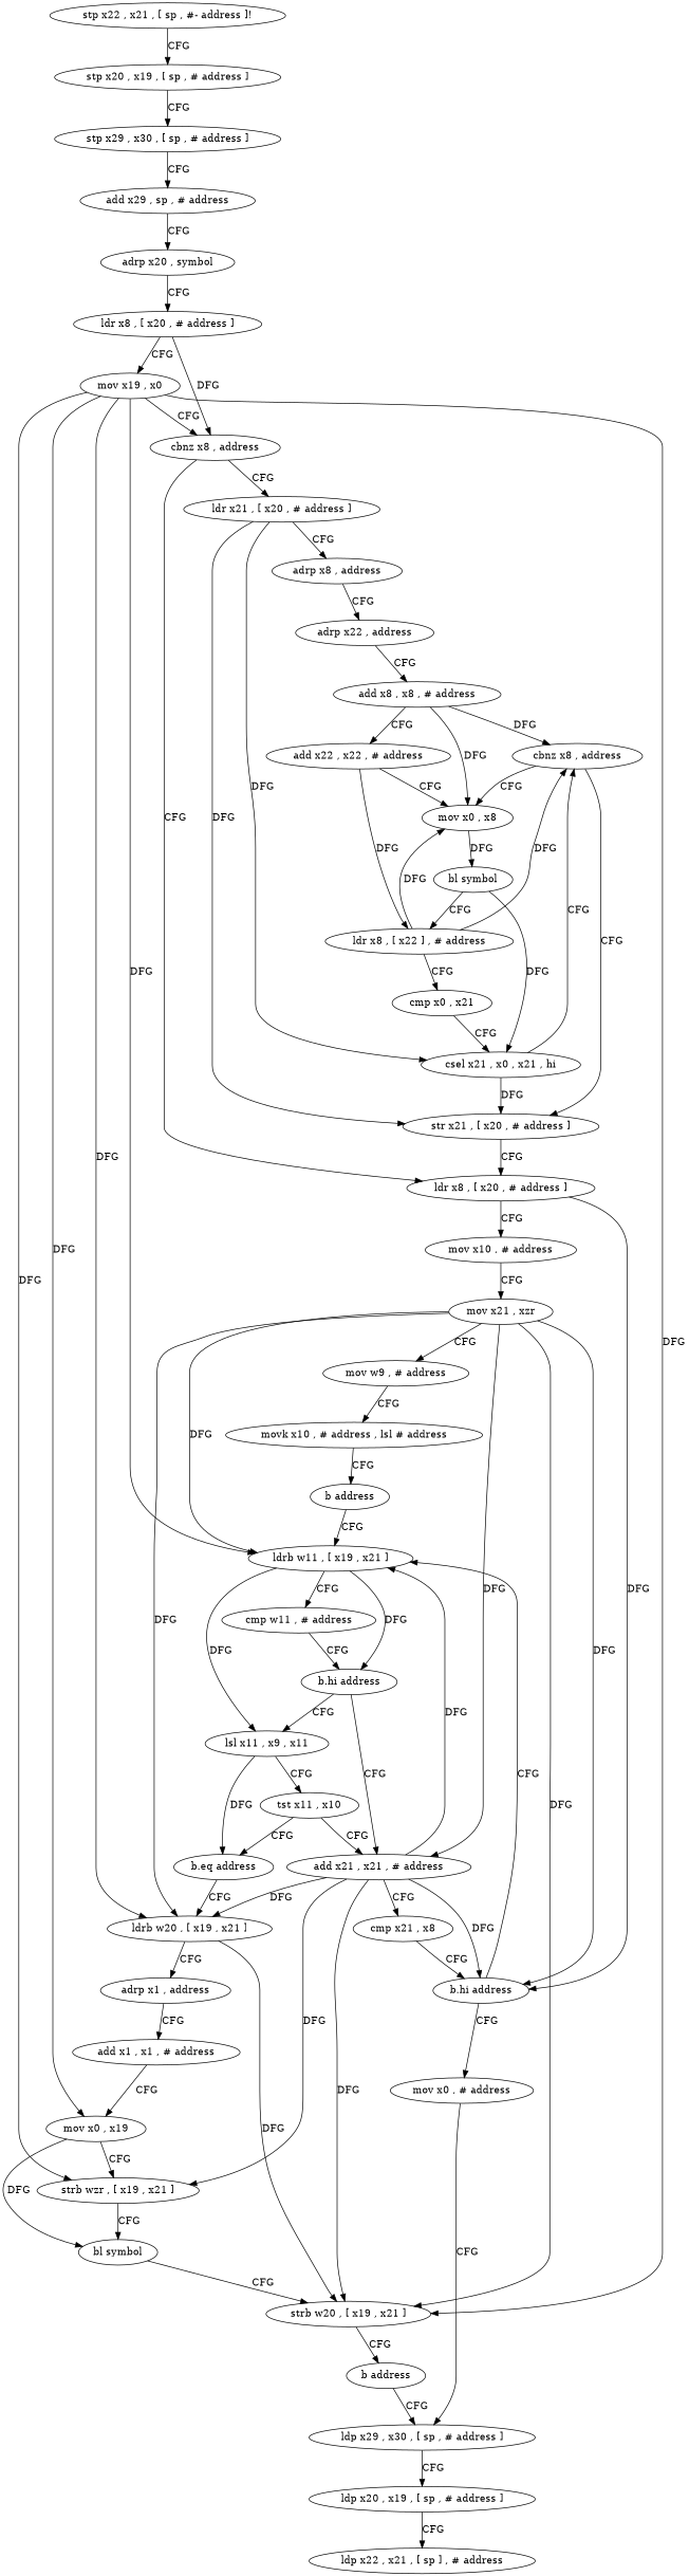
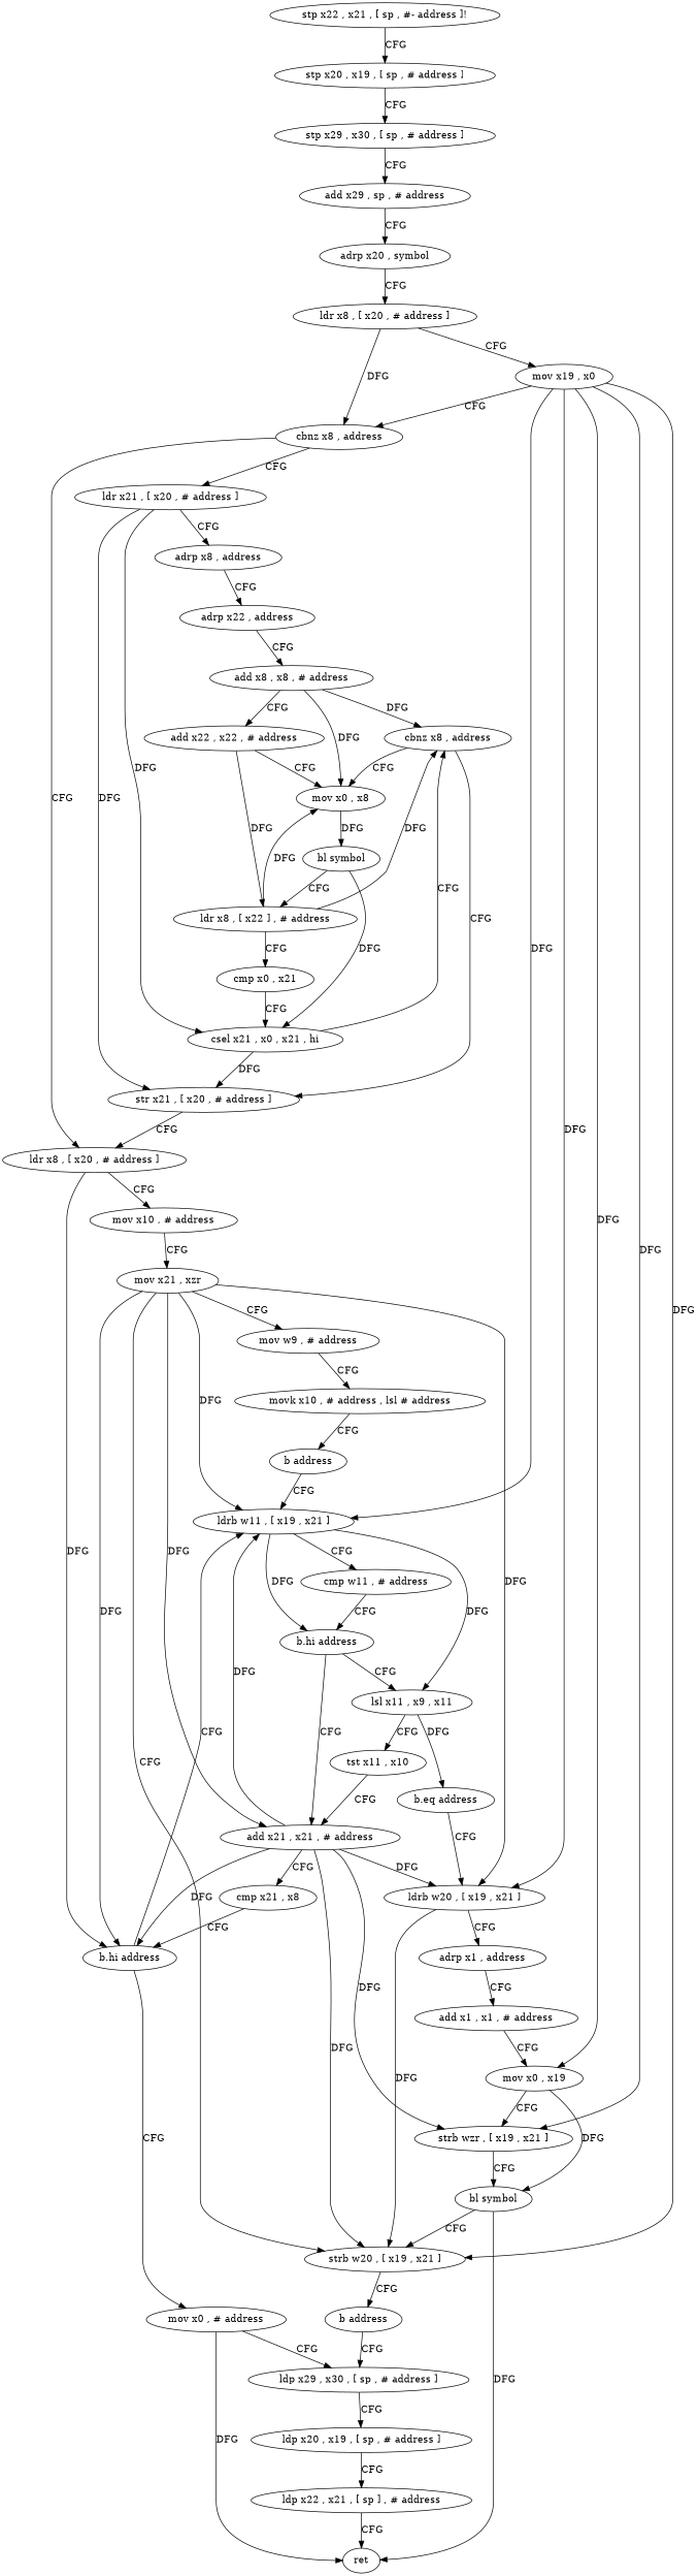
  digraph {
    n1 [label="stp x22 , x21 , [ sp , #- address ]!"]
    n2 [label="stp x20 , x19 , [ sp , # address ]"]
    n3 [label="stp x29 , x30 , [ sp , # address ]"]
    n4 [label="add x29 , sp , # address"]
    n5 [label="adrp x20 , symbol"]
    n6 [label="ldr x8 , [ x20 , # address ]"]
    n7 [label="mov x19 , x0"]
    n8 [label="cbnz x8 , address"]
    n9 [label="ldrb w11 , [ x19 , x21 ]"]
    n10 [label="ldrb w20 , [ x19 , x21 ]"]
    n11 [label="mov x0 , x19"]
    n12 [label="strb wzr , [ x19 , x21 ]"]
    n13 [label="strb w20 , [ x19 , x21 ]"]
    n14 [label="ldr x8 , [ x20 , # address ]"]
    n15 [label="ldr x21 , [ x20 , # address ]"]
    n16 [label="cmp w11 , # address"]
    n17 [label="b.hi address"]
    n18 [label="lsl x11 , x9 , x11"]
    n19 [label="adrp x1 , address"]
    n20 [label="bl symbol"]
    n21 [label="b address"]
    n22 [label="mov x10 , # address"]
    n23 [label="b.hi address"]
    n24 [label="adrp x8 , address"]
    n25 [label="csel x21 , x0 , x21 , hi"]
    n26 [label="str x21 , [ x20 , # address ]"]
    n27 [label="mov x21 , xzr"]
    n28 [label="mov x0 , # address"]
    n29 [label="adrp x22 , address"]
    n30 [label="cbnz x8 , address"]
    n31 [label="mov w9 , # address"]
    n32 [label="add x21 , x21 , # address"]
    n33 [label="movk x10 , # address , lsl # address"]
    n34 [label="cmp x21 , x8"]
    n35 [label="b address"]
    n36 [label="tst x11 , x10"]
    n37 [label="b.eq address"]
    n38 [label="add x8 , x8 , # address"]
    n39 [label="add x22 , x22 , # address"]
    n40 [label="mov x0 , x8"]
    n41 [label="ldr x8 , [ x22 ] , # address"]
    n42 [label="bl symbol"]
    n43 [label="cmp x0 , x21"]
    n44 [label="ldp x29 , x30 , [ sp , # address ]"]
+   n45 [label=ret]
    n46 [label="ldp x20 , x19 , [ sp , # address ]"]
    n47 [label="add x1 , x1 , # address"]
    n48 [label="ldp x22 , x21 , [ sp ] , # address"]
    n1 -> n2 [label=CFG]
    n2 -> n3 [label=CFG]
    n3 -> n4 [label=CFG]
    n4 -> n5 [label=CFG]
    n5 -> n6 [label=CFG]
    n6 -> n7 [label=CFG]
    n6 -> n8 [label=DFG]
    n7 -> n8 [label=CFG]
    n7 -> n9 [label=DFG]
    n7 -> n10 [label=DFG]
    n7 -> n11 [label=DFG]
    n7 -> n12 [label=DFG]
    n7 -> n13 [label=DFG]
    n8 -> n14 [label=CFG]
    n8 -> n15 [label=CFG]
    n9 -> n16 [label=CFG]
    n9 -> n17 [label=DFG]
    n9 -> n18 [label=DFG]
    n10 -> n13 [label=DFG]
    n10 -> n19 [label=CFG]
    n11 -> n12 [label=CFG]
    n11 -> n20 [label=DFG]
    n12 -> n20 [label=CFG]
    n13 -> n21 [label=CFG]
    n14 -> n22 [label=CFG]
    n14 -> n23 [label=DFG]
    n15 -> n24 [label=CFG]
    n15 -> n25 [label=DFG]
    n15 -> n26 [label=DFG]
    n16 -> n17 [label=CFG]
    n17 -> n18 [label=CFG]
    n17 -> n32 [label=CFG]
    n18 -> n36 [label=CFG]
    n18 -> n37 [label=DFG]
    n19 -> n47 [label=CFG]
    n20 -> n13 [label=CFG]
+   n20 -> n45 [label=DFG]
    n21 -> n44 [label=CFG]
    n22 -> n27 [label=CFG]
    n23 -> n9 [label=CFG]
    n23 -> n28 [label=CFG]
    n24 -> n29 [label=CFG]
    n25 -> n26 [label=DFG]
    n25 -> n30 [label=CFG]
    n26 -> n14 [label=CFG]
    n27 -> n9 [label=DFG]
    n27 -> n10 [label=DFG]
-   n27 -> n13 [label=DFG]
+   n27 -> n13 [label=CFG]
    n27 -> n23 [label=DFG]
    n27 -> n31 [label=CFG]
    n27 -> n32 [label=DFG]
    n28 -> n44 [label=CFG]
+   n28 -> n45 [label=DFG]
    n29 -> n38 [label=CFG]
    n30 -> n26 [label=CFG]
    n30 -> n40 [label=CFG]
    n31 -> n33 [label=CFG]
    n32 -> n9 [label=DFG]
    n32 -> n10 [label=DFG]
    n32 -> n12 [label=DFG]
    n32 -> n13 [label=DFG]
    n32 -> n23 [label=DFG]
    n32 -> n34 [label=CFG]
    n33 -> n35 [label=CFG]
    n34 -> n23 [label=CFG]
    n35 -> n9 [label=CFG]
    n36 -> n32 [label=CFG]
-   n36 -> n37 [label=CFG]
    n37 -> n10 [label=CFG]
    n38 -> n30 [label=DFG]
    n38 -> n39 [label=CFG]
    n38 -> n40 [label=DFG]
    n39 -> n40 [label=CFG]
    n39 -> n41 [label=DFG]
    n40 -> n42 [label=DFG]
    n41 -> n30 [label=DFG]
    n41 -> n40 [label=DFG]
    n41 -> n43 [label=CFG]
    n42 -> n25 [label=DFG]
    n42 -> n41 [label=CFG]
    n43 -> n25 [label=CFG]
    n44 -> n46 [label=CFG]
    n46 -> n48 [label=CFG]
    n47 -> n11 [label=CFG]
+   n48 -> n45 [label=CFG]
  }
